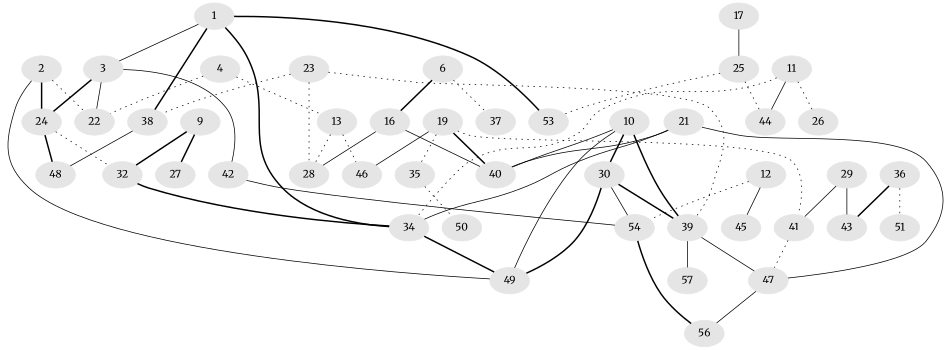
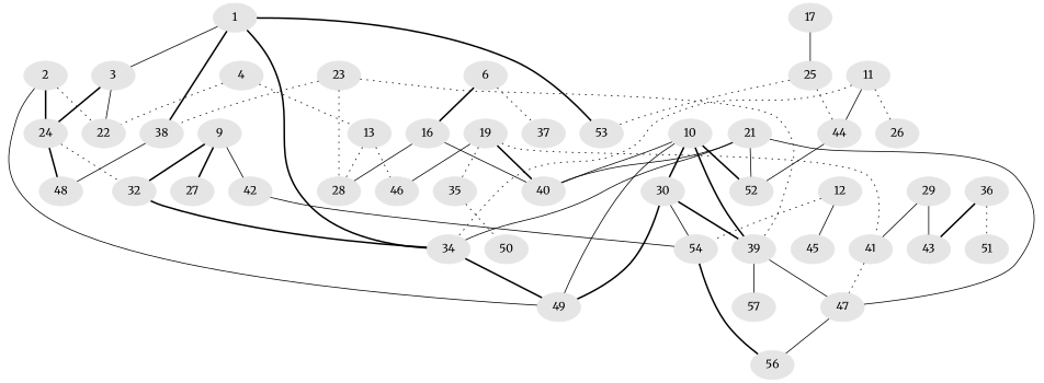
  graph {
    fontname=Merriweather
    node [color=gray90 fontname=Merriweather style=filled]
    edge [fontname=Merriweather style=solid weight=1.0]
    1
    3
    34
    38
    53
    22
    24
    42
    49
    48
    2
    32
    54
    4
    13
    28
    46
    6
    16
    37
    40
    9
    27
    10
    30
    39
+   52
    47
    57
    11
    26
    44
    12
    45
    56
    17
    25
    19
    35
    41
    50
    21
    23
    29
    43
    36
    51
    1 -- 3
    1 -- 34 [style=bold]
    1 -- 38 [style=bold]
    1 -- 53 [style=bold]
    3 -- 22
    3 -- 24 [style=bold]
-   3 -- 42
+   9 -- 42
    34 -- 49 [style=bold]
    38 -- 48
    24 -- 48 [style=bold]
    24 -- 32 [style=dotted]
    42 -- 54
    2 -- 22 [style=dotted]
    2 -- 24 [style=bold]
    2 -- 49
    32 -- 34 [style=bold]
    54 -- 56 [style=bold]
    4 -- 22 [style=dotted]
    4 -- 13 [style=dotted]
    13 -- 28 [style=dotted]
    13 -- 46 [style=dotted]
    6 -- 16 [style=bold]
    6 -- 37 [style=dotted]
    16 -- 28
    16 -- 40
    9 -- 32 [style=bold]
    9 -- 27 [style=bold]
    10 -- 49
    10 -- 40
    10 -- 30 [style=bold]
    10 -- 39 [style=bold]
+   10 -- 52 [style=bold]
    30 -- 49 [style=bold]
    30 -- 54
    30 -- 39 [style=bold]
    39 -- 47
    39 -- 57
    47 -- 56
    11 -- 34 [style=dotted]
    11 -- 26 [style=dotted]
    11 -- 44
+   44 -- 52
    12 -- 54 [style=dotted]
    12 -- 45
    17 -- 25
    25 -- 53 [style=dotted]
    25 -- 44 [style=dotted weight=2.0]
    19 -- 46
    19 -- 40 [style=bold]
    19 -- 35 [style=dotted]
    19 -- 41 [style=dotted]
    35 -- 50 [style=dotted]
    41 -- 47 [style=dotted]
    21 -- 34
    21 -- 40
+   21 -- 52
    21 -- 47
    23 -- 38 [style=dotted]
    23 -- 28 [style=dotted]
    23 -- 39 [style=dotted]
    29 -- 41
    29 -- 43
    36 -- 43 [style=bold]
    36 -- 51 [style=dotted]
  }
